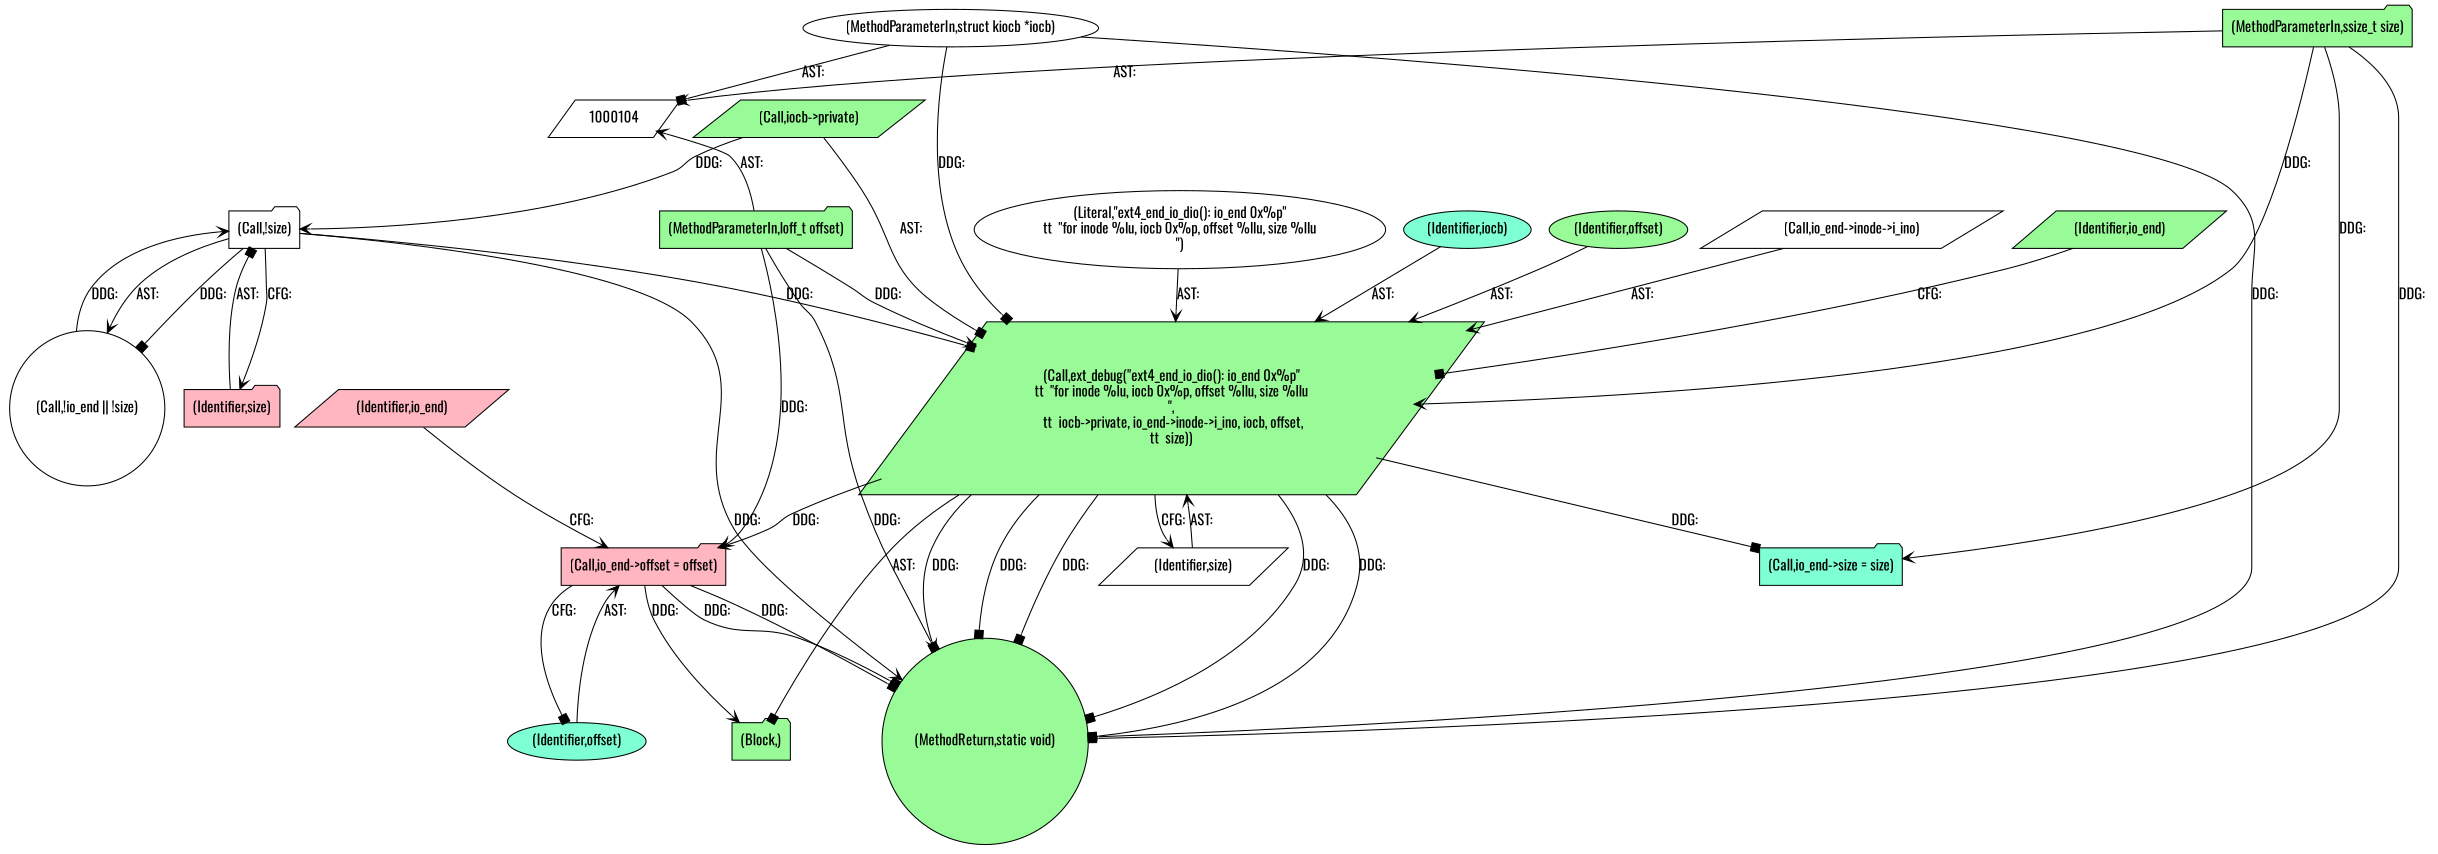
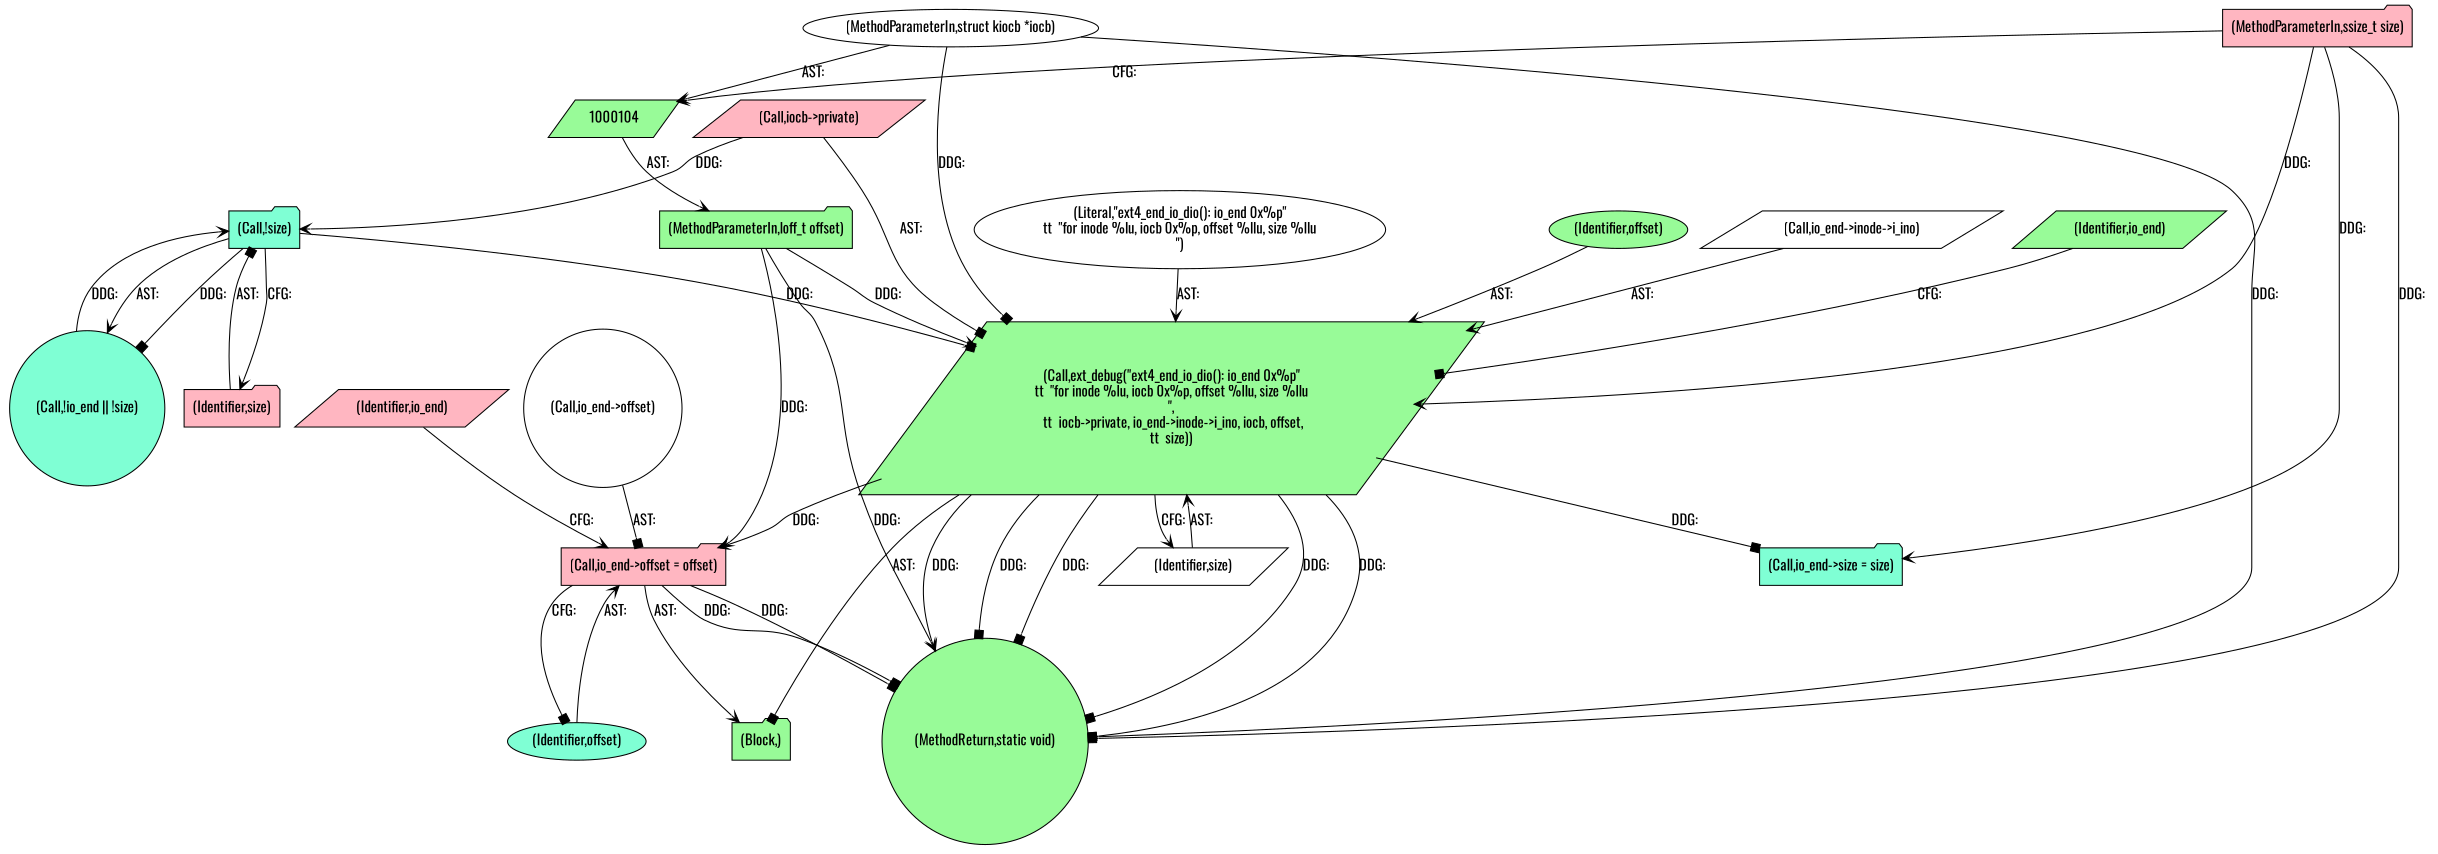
  digraph {
    fontname=Oswald
    node [fillcolor=palegreen fontname=Oswald shape=folder style=filled]
    edge [arrowhead=vee fontname=Oswald]
    n1 [fillcolor=lightpink label="(Call,io_end->offset = offset)"]
    n2 [label="(Block,)"]
    n3 [label="(MethodReturn,static void)" shape=circle]
    n4 [fillcolor=aquamarine label="(Identifier,offset)" shape=ellipse]
    n5 [label="(Call,ext_debug(\"ext4_end_io_dio(): io_end 0x%p\"\n\t\t  \"for inode %lu, iocb 0x%p, offset %llu, size %llu\n\",\n \t\t  iocb->private, io_end->inode->i_ino, iocb, offset,\n\t\t  size))" shape=parallelogram]
    n6 [fillcolor=white label="(Identifier,size)" shape=parallelogram]
    n7 [fillcolor=aquamarine label="(Call,io_end->size = size)"]
    n8 [fillcolor=white label="(MethodParameterIn,struct kiocb *iocb)" shape=ellipse]
-   1000104 [fillcolor=white shape=parallelogram]
+   1000104 [shape=parallelogram]
    n10 [label="(MethodParameterIn,loff_t offset)"]
-   n11 [fillcolor=white label="(Call,!size)"]
-   n12 [fillcolor=white label="(Call,!io_end || !size)" shape=circle]
+   n11 [fillcolor=aquamarine label="(Call,!size)"]
+   n12 [fillcolor=aquamarine label="(Call,!io_end || !size)" shape=circle]
    n13 [fillcolor=lightpink label="(Identifier,size)"]
-   n14 [label="(MethodParameterIn,ssize_t size)"]
-   n15 [label="(Call,iocb->private)" shape=parallelogram]
+   n14 [fillcolor=lightpink label="(MethodParameterIn,ssize_t size)"]
+   n15 [fillcolor=lightpink label="(Call,iocb->private)" shape=parallelogram]
    n16 [fillcolor=white label="(Literal,\"ext4_end_io_dio(): io_end 0x%p\"\n\t\t  \"for inode %lu, iocb 0x%p, offset %llu, size %llu\n\")" shape=ellipse]
-   n17 [fillcolor=aquamarine label="(Identifier,iocb)" shape=ellipse]
+   n18 [fillcolor=white label="(Call,io_end->offset)" shape=circle]
    n19 [label="(Identifier,offset)" shape=ellipse]
    n20 [fillcolor=white label="(Call,io_end->inode->i_ino)" shape=parallelogram]
    n21 [label="(Identifier,io_end)" shape=parallelogram]
    n22 [fillcolor=lightpink label="(Identifier,io_end)" shape=parallelogram]
-   n1 -> n2 [label="DDG: "]
+   n1 -> n2 [label="AST: "]
    n1 -> n3 [arrowhead=box label="DDG: "]
    n1 -> n3 [arrowhead=box label="DDG: "]
    n1 -> n4 [arrowhead=box label="CFG: "]
    n4 -> n1 [label="AST: "]
    n5 -> n1 [label="DDG: "]
    n5 -> n2 [arrowhead=box label="AST: "]
    n5 -> n3 [arrowhead=box label="DDG: "]
    n5 -> n3 [label="DDG: "]
    n5 -> n3 [arrowhead=box label="DDG: "]
    n5 -> n3 [arrowhead=box label="DDG: "]
    n5 -> n3 [arrowhead=box label="DDG: "]
    n5 -> n6 [label="CFG: "]
    n5 -> n7 [arrowhead=box label="DDG: "]
    n6 -> n5 [label="AST: "]
    n8 -> n3 [arrowhead=box label="DDG: "]
    n8 -> n5 [arrowhead=box label="DDG: "]
-   n8 -> 1000104 [arrowhead=box label="AST: "]
+   n8 -> 1000104 [label="AST: "]
    n10 -> n1 [label="DDG: "]
-   n10 -> n3 [arrowhead=box label="DDG: "]
+   n10 -> n3 [label="DDG: "]
    n10 -> n5 [label="DDG: "]
-   n10 -> 1000104 [label="AST: "]
-   n11 -> n3 [label="DDG: "]
+   1000104 -> n10 [label="AST: "]
    n11 -> n5 [arrowhead=box label="DDG: "]
    n11 -> n12 [label="AST: "]
    n11 -> n12 [arrowhead=box label="DDG: "]
    n11 -> n13 [label="CFG: "]
    n12 -> n11 [label="DDG: "]
    n13 -> n11 [arrowhead=box label="AST: "]
    n14 -> n3 [arrowhead=box label="DDG: "]
    n14 -> n5 [label="DDG: "]
    n14 -> n7 [label="DDG: "]
-   n14 -> 1000104 [label="AST: "]
+   n14 -> 1000104 [label="CFG: "]
    n15 -> n5 [arrowhead=box label="AST: "]
    n15 -> n11 [label="DDG: "]
    n16 -> n5 [label="AST: "]
-   n17 -> n5 [label="AST: "]
+   n18 -> n1 [arrowhead=box label="AST: "]
    n19 -> n5 [label="AST: "]
    n20 -> n5 [label="AST: "]
    n21 -> n5 [arrowhead=box label="CFG: "]
    n22 -> n1 [label="CFG: "]
  }
